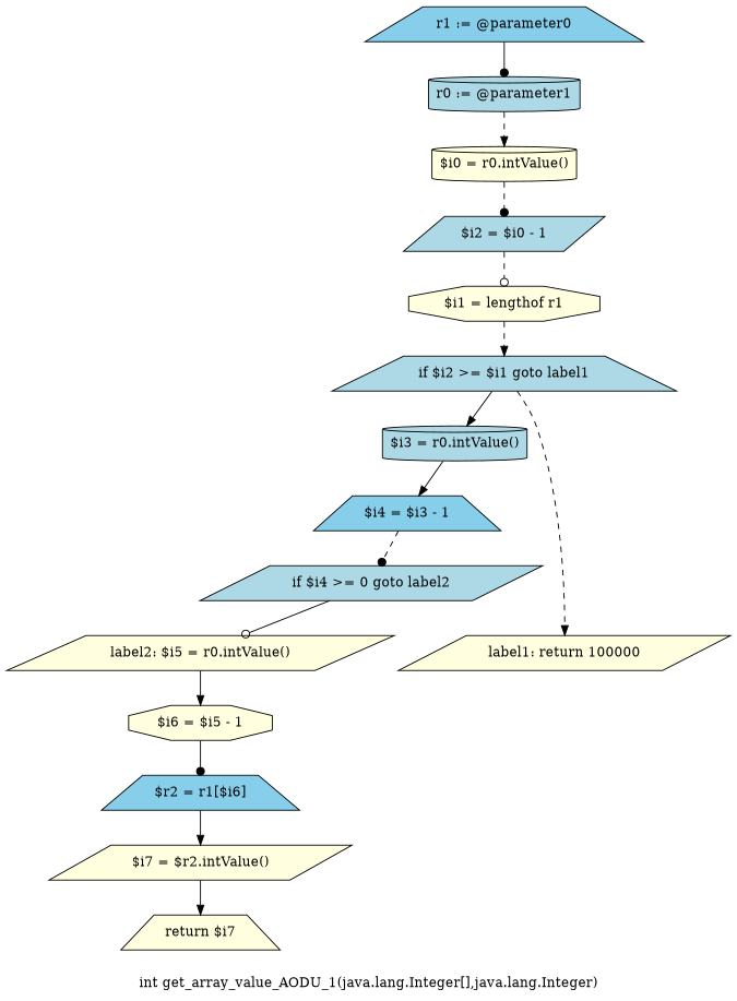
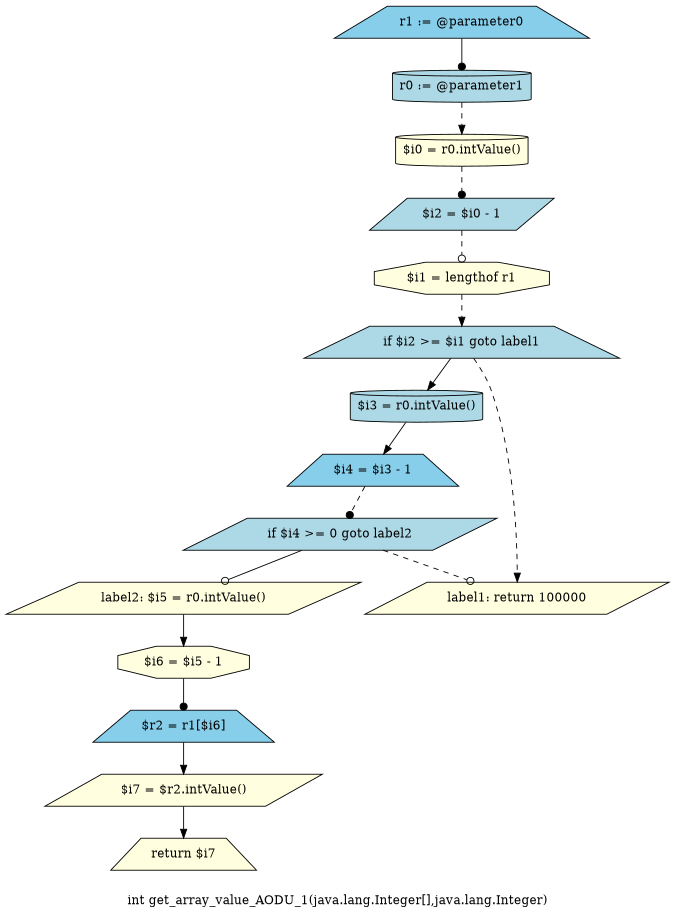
  digraph {
    label="int get_array_value_AODU_1(java.lang.Integer[],java.lang.Integer)"
    node [fillcolor=lightyellow shape=trapezium style=filled]
    edge [arrowhead=normal style=solid]
    n1 [fillcolor=skyblue label="r1 := @parameter0"]
    n2 [fillcolor=lightblue label="r0 := @parameter1" shape=cylinder]
    n3 [label="$i0 = r0.intValue()" shape=cylinder]
    n4 [fillcolor=lightblue label="$i2 = $i0 - 1" shape=parallelogram]
    n5 [label="$i1 = lengthof r1" shape=octagon]
    n6 [fillcolor=lightblue label="if $i2 >= $i1 goto label1"]
    n7 [fillcolor=lightblue label="$i3 = r0.intValue()" shape=cylinder]
    n8 [label="label1: return 100000" shape=parallelogram]
    n9 [fillcolor=skyblue label="$i4 = $i3 - 1"]
    n10 [fillcolor=lightblue label="if $i4 >= 0 goto label2" shape=parallelogram]
    n11 [label="label2: $i5 = r0.intValue()" shape=parallelogram]
    n12 [label="$i6 = $i5 - 1" shape=octagon]
    n13 [fillcolor=skyblue label="$r2 = r1[$i6]"]
    n14 [label="$i7 = $r2.intValue()" shape=parallelogram]
    n15 [label="return $i7"]
    n1 -> n2 [arrowhead=dot]
    n2 -> n3 [style=dashed]
    n3 -> n4 [arrowhead=dot style=dashed]
    n4 -> n5 [arrowhead=odot style=dashed]
    n5 -> n6 [style=dashed]
    n6 -> n7
    n6 -> n8 [style=dashed]
    n7 -> n9
    n9 -> n10 [arrowhead=dot style=dashed]
+   n10 -> n8 [arrowhead=odot style=dashed]
    n10 -> n11 [arrowhead=odot]
    n11 -> n12
    n12 -> n13 [arrowhead=dot]
    n13 -> n14
    n14 -> n15
  }
